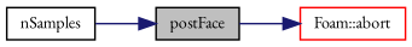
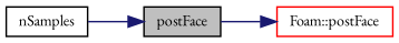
  digraph {
    fontname="EB Garamond"
    rankdir=LR
    node [color=black fontname="EB Garamond" fontsize=10 shape=record]
    edge [color=midnightblue fontname="EB Garamond" fontsize=10 labelfontname=FreeSans labelfontsize=10 style=solid]
    n1 [fillcolor=grey75 fontcolor=black height=0.2 label=postFace style=filled width=0.4]
-   n2 [color=red height=0.2 label="Foam::abort" width=0.4]
+   n2 [color=red height=0.2 label="Foam::postFace" width=0.4]
    n3 [height=0.2 label=nSamples width=0.4]
    n1 -> n2
    n3 -> n1
  }
